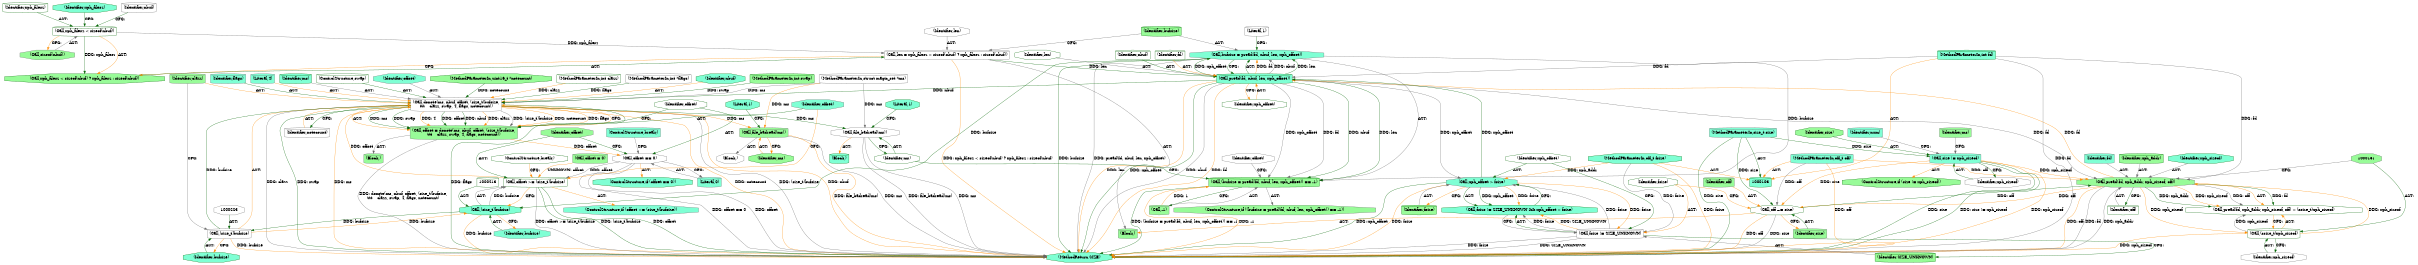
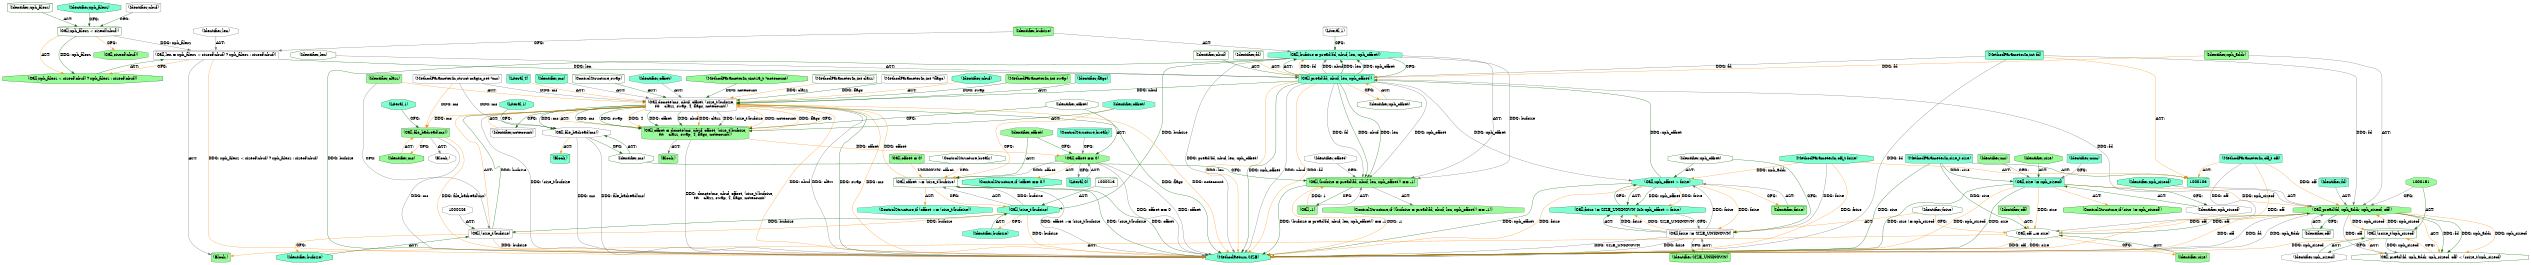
  digraph {
    node [color=gray40 fillcolor=white shape=cylinder style=filled]
    edge [color=darkorange]
    n1 [fillcolor=aquamarine label="(Call,bufsize = pread(fd, nbuf, len, xph_offset))" shape=octagon]
    n2 [color=darkgreen fillcolor=aquamarine label="(Call,pread(fd, nbuf, len, xph_offset))"]
    n3 [color=darkgreen fillcolor=palegreen label="(Call,(bufsize = pread(fd, nbuf, len, xph_offset)) == -1)"]
    n4 [color=darkgreen fillcolor=aquamarine label="(Call,(size_t)bufsize)" shape=octagon]
    n5 [color=darkgreen fillcolor=aquamarine label="(MethodReturn,SIZE)" shape=octagon]
    n6 [fillcolor=palegreen label="(Call,pread(fd, xph_addr, xph_sizeof, off))" shape=octagon]
    n7 [fillcolor=aquamarine label="(Call,xph_offset > fsize)" shape=octagon]
    n8 [label="(Call,donote(ms, nbuf, offset, (size_t)bufsize,\n\t\t\t    clazz, swap, 4, flags, notecount))"]
    n9 [color=darkgreen label="(Identifier,xph_offset)" shape=octagon]
    n10 [fillcolor=palegreen label="(Call,-1)"]
    n11 [fillcolor=palegreen label="(ControlStructure,if ((bufsize = pread(fd, nbuf, len, xph_offset)) == -1))" shape=octagon]
    n12 [color=darkgreen label="(Call,offset >= (size_t)bufsize)"]
    n13 [label="(Call,(size_t)bufsize)"]
    n14 [fillcolor=aquamarine label="(Identifier,bufsize)" shape=octagon]
    n15 [color=darkgreen label="(Call,(ssize_t)xph_sizeof)"]
    n16 [color=darkgreen label="(Call,off += size)" shape=octagon]
    n17 [color=darkgreen label="(Identifier,off)"]
    n18 [color=darkgreen label="(Call,pread(fd, xph_addr, xph_sizeof, off) < (ssize_t)xph_sizeof)" shape=octagon]
    n19 [label="(Call,fsize != SIZE_UNKNOWN)"]
    n20 [color=darkgreen fillcolor=palegreen label="(Identifier,fsize)"]
    n21 [color=darkgreen fillcolor=aquamarine label="(Call,fsize != SIZE_UNKNOWN && xph_offset > fsize)" shape=octagon]
    n22 [fillcolor=palegreen label="(Call,file_badread(ms))"]
    n23 [label="(Call,file_badread(ms))" shape=octagon]
    n24 [fillcolor=palegreen label="(Call,offset = donote(ms, nbuf, offset, (size_t)bufsize,\n\t\t\t    clazz, swap, 4, flags, notecount))"]
    n25 [label="(Identifier,notecount)"]
    n26 [label="(Identifier,xph_sizeof)" shape=octagon]
    n27 [fillcolor=palegreen label="(Identifier,size)"]
    n28 [fillcolor=palegreen label="(Block,)"]
    n29 [color=darkgreen fillcolor=aquamarine label="(MethodParameterIn,int fd)"]
    1000103 [color=darkgreen fillcolor=aquamarine]
    n31 [fillcolor=aquamarine label="(Call,size != xph_sizeof)"]
    n32 [color=darkgreen fillcolor=palegreen label="(ControlStructure,if (size != xph_sizeof))" shape=octagon]
    n33 [label="(Identifier,xph_sizeof)" shape=octagon]
    n34 [fillcolor=aquamarine label="(MethodParameterIn,size_t size)"]
    n35 [fillcolor=aquamarine label="(MethodParameterIn,off_t off)"]
    n36 [label="(Call,len = xph_filesz < sizeof(nbuf) ? xph_filesz : sizeof(nbuf))"]
    n37 [color=darkgreen fillcolor=palegreen label="(Call,xph_filesz < sizeof(nbuf) ? xph_filesz : sizeof(nbuf))" shape=octagon]
    n38 [color=darkgreen label="(Call,xph_filesz < sizeof(nbuf))"]
    n39 [fillcolor=palegreen label="(Call,sizeof(nbuf))" shape=octagon]
    n40 [color=darkgreen fillcolor=palegreen label="(Identifier,SIZE_UNKNOWN)"]
    n41 [color=darkgreen fillcolor=aquamarine label="(MethodParameterIn,off_t fsize)" shape=octagon]
    n42 [fillcolor=aquamarine label="(ControlStructure,if (offset >= (size_t)bufsize))" shape=octagon]
    n43 [color=darkgreen fillcolor=aquamarine label="(Identifier,bufsize)" shape=octagon]
    n44 [label="(Block,)" shape=octagon]
    n45 [color=darkgreen fillcolor=palegreen label="(Identifier,ms)" shape=octagon]
    n46 [color=darkgreen fillcolor=aquamarine label="(Block,)"]
    n47 [color=darkgreen label="(Identifier,ms)" shape=octagon]
-   n48 [label="(Call,offset == 0)" shape=octagon]
+   n48 [fillcolor=palegreen label="(Call,offset == 0)" shape=octagon]
    n49 [fillcolor=palegreen label="(Block,)"]
    n50 [color=darkgreen fillcolor=aquamarine label="(ControlStructure,if (offset == 0))" shape=octagon]
    n51 [fillcolor=aquamarine label="(Literal,0)"]
    n52 [fillcolor=palegreen label="(Call,offset = 0)"]
    n53 [fillcolor=aquamarine label="(Identifier,offset)" shape=octagon]
    n54 [color=darkgreen label="(Identifier,len)" shape=octagon]
    n55 [fillcolor=aquamarine label="(Identifier,fd)"]
    n56 [fillcolor=aquamarine label="(Identifier,flags)"]
    n57 [color=darkgreen fillcolor=palegreen label="(Identifier,bufsize)"]
    n58 [color=darkgreen label="(Identifier,xph_filesz)"]
    n59 [color=darkgreen fillcolor=palegreen label="(Identifier,xph_addr)"]
    n60 [fillcolor=aquamarine label="(Identifier,num)"]
    n61 [fillcolor=aquamarine label="(Literal,4)"]
    n62 [color=darkgreen label="(Identifier,fsize)" shape=octagon]
    n63 [color=darkgreen label="(Identifier,nbuf)"]
    n64 [color=darkgreen fillcolor=aquamarine label="(Identifier,ms)"]
    n65 [color=darkgreen label="(Identifier,fd)"]
    n66 [color=darkgreen label="(ControlStructure,swap)"]
    n67 [color=darkgreen label="(ControlStructure,break;)" shape=octagon]
    n68 [fillcolor=palegreen label="(Identifier,clazz)"]
    n69 [fillcolor=palegreen label="(Identifier,off)"]
    n70 [fillcolor=aquamarine label="(ControlStructure,break;)"]
    n71 [label="(Identifier,offset)" shape=octagon]
    n72 [fillcolor=aquamarine label="(Identifier,offset)" shape=octagon]
    n73 [fillcolor=palegreen label="(Identifier,ms)"]
    n74 [color=darkgreen fillcolor=aquamarine label="(Identifier,xph_sizeof)" shape=octagon]
    n75 [fillcolor=palegreen label="(Identifier,offset)" shape=octagon]
    n76 [color=darkgreen fillcolor=aquamarine label="(Identifier,xph_filesz)" shape=octagon]
    n77 [color=darkgreen fillcolor=palegreen label="(MethodParameterIn,uint16_t *notecount)" shape=octagon]
    n78 [label="(Identifier,nbuf)"]
    n79 [color=darkgreen label="(MethodParameterIn,int clazz)"]
    n80 [color=darkgreen label="(Identifier,offset)" shape=octagon]
    n81 [label="(Literal,1)"]
    n82 [label="(MethodParameterIn,struct magic_set *ms)"]
    n83 [color=darkgreen fillcolor=aquamarine label="(Literal,1)" shape=octagon]
    n84 [color=darkgreen fillcolor=palegreen label="(Identifier,size)" shape=octagon]
    n85 [label="(MethodParameterIn,int *flags)"]
    n86 [color=darkgreen fillcolor=aquamarine label="(Identifier,nbuf)" shape=octagon]
    n87 [color=darkgreen fillcolor=aquamarine label="(Literal,1)" shape=octagon]
    n88 [color=darkgreen fillcolor=palegreen label="(MethodParameterIn,int swap)"]
    n89 [label="(Identifier,len)" shape=octagon]
    n90 [color=darkgreen label="(Identifier,xph_offset)" shape=octagon]
    1000151 [fillcolor=palegreen shape=octagon]
    1000213 [color=darkgreen]
    1000223 [shape=octagon]
    n1 -> n2 [color=darkgreen label="CFG: "]
    n1 -> n3 [color=gray40 label="AST: "]
    n1 -> n3 [color=gray40 label="DDG: bufsize"]
    n1 -> n4 [color=darkgreen label="DDG: bufsize"]
    n1 -> n5 [color=darkgreen label="DDG: bufsize"]
    n1 -> n5 [color=gray40 label="DDG: pread(fd, nbuf, len, xph_offset)"]
    n2 -> n1 [color=darkgreen label="AST: "]
    n2 -> n1 [label="DDG: fd"]
    n2 -> n1 [color=gray40 label="DDG: nbuf"]
    n2 -> n1 [color=darkgreen label="DDG: len"]
    n2 -> n1 [color=darkgreen label="DDG: xph_offset"]
    n2 -> n3 [color=gray40 label="DDG: fd"]
    n2 -> n3 [color=darkgreen label="DDG: nbuf"]
    n2 -> n3 [color=darkgreen label="DDG: len"]
    n2 -> n3 [color=gray40 label="DDG: xph_offset"]
    n2 -> n5 [label="DDG: len"]
    n2 -> n5 [color=darkgreen label="DDG: xph_offset"]
    n2 -> n5 [color=gray40 label="DDG: nbuf"]
    n2 -> n5 [label="DDG: fd"]
    n2 -> n6 [color=gray40 label="DDG: fd"]
    n2 -> n7 [color=gray40 label="DDG: xph_offset"]
    n2 -> n8 [color=darkgreen label="DDG: nbuf"]
    n2 -> n9 [label="CFG: "]
    n3 -> n5 [color=darkgreen label="DDG: (bufsize = pread(fd, nbuf, len, xph_offset)) == -1"]
    n3 -> n5 [label="DDG: -1"]
    n3 -> n10 [color=darkgreen label="CFG: "]
    n3 -> n11 [color=gray40 label="AST: "]
    n4 -> n5 [label="DDG: bufsize"]
    n4 -> n12 [color=gray40 label="AST: "]
    n4 -> n12 [color=gray40 label="DDG: bufsize"]
    n4 -> n13 [color=darkgreen label="DDG: bufsize"]
    n4 -> n14 [label="CFG: "]
-   n6 -> n2 [label="DDG: fd"]
+   n59 -> n2 [label="DDG: fd"]
    n6 -> n5 [label="DDG: off"]
    n6 -> n5 [color=gray40 label="DDG: fd"]
    n6 -> n5 [color=gray40 label="DDG: xph_addr"]
    n6 -> n15 [label="DDG: xph_sizeof"]
    n6 -> n16 [label="DDG: off"]
    n6 -> n17 [color=darkgreen label="CFG: "]
    n6 -> n18 [label="AST: "]
    n6 -> n18 [color=darkgreen label="DDG: fd"]
    n6 -> n18 [color=darkgreen label="DDG: xph_addr"]
    n6 -> n18 [label="DDG: xph_sizeof"]
    n6 -> n18 [color=gray40 label="DDG: off"]
    n7 -> n2 [color=darkgreen label="DDG: xph_offset"]
    n7 -> n5 [color=darkgreen label="DDG: xph_offset"]
    n7 -> n5 [label="DDG: fsize"]
    n7 -> n19 [label="DDG: fsize"]
    n7 -> n20 [label="CFG: "]
    n7 -> n21 [color=darkgreen label="AST: "]
    n7 -> n21 [color=darkgreen label="DDG: xph_offset"]
    n7 -> n21 [label="DDG: fsize"]
    n8 -> n5 [color=gray40 label="DDG: clazz"]
    n8 -> n5 [color=darkgreen label="DDG: swap"]
    n8 -> n5 [label="DDG: ms"]
    n8 -> n5 [color=darkgreen label="DDG: flags"]
    n8 -> n5 [label="DDG: notecount"]
    n8 -> n5 [color=gray40 label="DDG: (size_t)bufsize"]
    n8 -> n5 [label="DDG: nbuf"]
    n8 -> n22 [label="DDG: ms"]
    n8 -> n23 [color=darkgreen label="DDG: ms"]
    n8 -> n24 [label="AST: "]
    n8 -> n24 [color=darkgreen label="DDG: ms"]
    n8 -> n24 [color=darkgreen label="DDG: swap"]
    n8 -> n24 [label="DDG: 4"]
    n8 -> n24 [color=darkgreen label="DDG: offset"]
    n8 -> n24 [color=darkgreen label="DDG: nbuf"]
    n8 -> n24 [label="DDG: clazz"]
    n8 -> n24 [color=gray40 label="DDG: (size_t)bufsize"]
    n8 -> n24 [label="DDG: notecount"]
    n8 -> n24 [label="DDG: flags"]
    n8 -> n25 [color=darkgreen label="CFG: "]
    n9 -> n2 [label="AST: "]
    n10 -> n3 [color=gray40 label="AST: "]
    n10 -> n3 [label="DDG: 1"]
    n12 -> n4 [label="CFG: "]
    n12 -> n5 [color=gray40 label="DDG: offset >= (size_t)bufsize"]
    n12 -> n5 [color=darkgreen label="DDG: (size_t)bufsize"]
    n12 -> n5 [color=darkgreen label="DDG: offset"]
    n12 -> n8 [label="DDG: offset"]
    n12 -> n42 [label="AST: "]
    n13 -> n4 [label="DDG: bufsize"]
    n13 -> n5 [label="DDG: bufsize"]
    n13 -> n8 [label="AST: "]
    n13 -> n8 [color=darkgreen label="DDG: bufsize"]
    n13 -> n43 [label="CFG: "]
    n14 -> n4 [color=darkgreen label="AST: "]
    n15 -> n5 [label="DDG: xph_sizeof"]
    n15 -> n6 [label="DDG: xph_sizeof"]
    n15 -> n18 [label="AST: "]
    n15 -> n18 [color=gray40 label="DDG: xph_sizeof"]
    n15 -> n26 [color=darkgreen label="CFG: "]
    n16 -> n5 [label="DDG: off"]
    n16 -> n5 [color=gray40 label="DDG: size"]
    n16 -> n6 [color=darkgreen label="DDG: off"]
    n16 -> n27 [label="CFG: "]
    n16 -> n28 [label="AST: "]
    n17 -> n6 [color=gray40 label="AST: "]
    n18 -> n15 [label="CFG: "]
    n19 -> n5 [color=gray40 label="DDG: SIZE_UNKNOWN"]
    n19 -> n5 [color=gray40 label="DDG: fsize"]
    n19 -> n7 [color=gray40 label="DDG: fsize"]
    n19 -> n21 [color=darkgreen label="AST: "]
    n19 -> n21 [color=gray40 label="DDG: fsize"]
    n19 -> n21 [label="DDG: SIZE_UNKNOWN"]
    n19 -> n40 [color=darkgreen label="CFG: "]
    n20 -> n7 [color=gray40 label="AST: "]
    n21 -> n7 [color=darkgreen label="CFG: "]
    n21 -> n19 [color=gray40 label="CFG: "]
    n22 -> n5 [color=gray40 label="DDG: ms"]
    n22 -> n5 [label="DDG: file_badread(ms)"]
    n22 -> n44 [color=gray40 label="AST: "]
    n22 -> n45 [label="CFG: "]
    n23 -> n5 [color=gray40 label="DDG: ms"]
    n23 -> n5 [color=gray40 label="DDG: file_badread(ms)"]
    n23 -> n46 [label="AST: "]
    n23 -> n47 [color=darkgreen label="CFG: "]
    n24 -> n5 [color=gray40 label="DDG: donote(ms, nbuf, offset, (size_t)bufsize,\n\t\t\t    clazz, swap, 4, flags, notecount)"]
    n24 -> n8 [label="CFG: "]
    n24 -> n48 [label="DDG: offset"]
    n24 -> n49 [color=gray40 label="AST: "]
    n25 -> n8 [label="AST: "]
    n26 -> n15 [color=darkgreen label="AST: "]
    n27 -> n16 [color=darkgreen label="AST: "]
    n29 -> n2 [color=gray40 label="DDG: fd"]
    n29 -> n5 [color=gray40 label="DDG: fd"]
    n29 -> n6 [color=gray40 label="DDG: fd"]
    n29 -> 1000103 [label="AST: "]
    n31 -> n5 [color=darkgreen label="DDG: size"]
    n31 -> n5 [color=darkgreen label="DDG: size != xph_sizeof"]
    n31 -> n5 [label="DDG: xph_sizeof"]
    n31 -> n6 [label="DDG: xph_sizeof"]
    n31 -> n16 [label="DDG: size"]
    n31 -> n32 [label="AST: "]
    n31 -> n33 [color=darkgreen label="CFG: "]
    n33 -> n31 [color=darkgreen label="AST: "]
    n34 -> n5 [color=darkgreen label="DDG: size"]
    n34 -> n16 [color=darkgreen label="DDG: size"]
    n34 -> 1000103 [color=darkgreen label="AST: "]
    n34 -> n31 [color=darkgreen label="DDG: size"]
    n35 -> n5 [label="DDG: off"]
    n35 -> n6 [label="DDG: off"]
    n35 -> n16 [color=gray40 label="DDG: off"]
    n35 -> 1000103 [label="AST: "]
    n36 -> n2 [color=darkgreen label="DDG: len"]
    n36 -> n5 [label="DDG: xph_filesz < sizeof(nbuf) ? xph_filesz : sizeof(nbuf)"]
    n36 -> n28 [color=gray40 label="AST: "]
    n36 -> n37 [label="CFG: "]
    n37 -> n36 [color=darkgreen label="AST: "]
    n38 -> n36 [color=gray40 label="DDG: xph_filesz"]
    n38 -> n37 [label="AST: "]
    n38 -> n37 [color=darkgreen label="DDG: xph_filesz"]
    n38 -> n39 [label="CFG: "]
-   n39 -> n38 [color=gray40 label="AST: "]
    n40 -> n19 [color=gray40 label="AST: "]
    n41 -> n5 [label="DDG: fsize"]
    n41 -> n7 [label="DDG: xph_addr"]
    n41 -> n19 [color=gray40 label="DDG: fsize"]
    n41 -> 1000103 [label="AST: "]
    n43 -> n13 [color=darkgreen label="AST: "]
    n45 -> n22 [label="AST: "]
    n47 -> n3 [color=darkgreen label="CFG: "]
    n47 -> n23 [color=darkgreen label="AST: "]
    n48 -> n5 [color=gray40 label="DDG: offset == 0"]
    n48 -> n5 [color=gray40 label="DDG: offset"]
    n48 -> n12 [color=gray40 label="DDG: offset"]
    n48 -> n50 [label="AST: "]
    n48 -> n51 [color=gray40 label="CFG: "]
    n51 -> n48 [color=gray40 label="AST: "]
    n52 -> n12 [label="UNKNOWN: offset"]
    n53 -> n12 [label="CFG: "]
    n53 -> n24 [color=darkgreen label="AST: "]
    n54 -> n2 [color=gray40 label="AST: "]
    n55 -> n6 [color=gray40 label="AST: "]
    n56 -> n8 [color=darkgreen label="AST: "]
    n57 -> n1 [color=gray40 label="AST: "]
    n57 -> n36 [color=gray40 label="CFG: "]
    n58 -> n38 [color=darkgreen label="AST: "]
    n59 -> n6 [color=gray40 label="AST: "]
    n60 -> n31 [color=gray40 label="CFG: "]
    n61 -> n8 [label="AST: "]
    n62 -> n16 [label="CFG: "]
    n62 -> n19 [label="AST: "]
    n63 -> n2 [color=darkgreen label="AST: "]
    n64 -> n8 [color=gray40 label="AST: "]
    n65 -> n2 [label="AST: "]
    n66 -> n8 [color=darkgreen label="AST: "]
    n67 -> n12 [label="CFG: "]
    n68 -> n8 [label="AST: "]
    n68 -> n13 [color=gray40 label="CFG: "]
    n69 -> n16 [label="AST: "]
    n70 -> n48 [color=gray40 label="CFG: "]
    n71 -> n3 [color=gray40 label="CFG: "]
    n72 -> n8 [color=gray40 label="AST: "]
    n73 -> n31 [color=gray40 label="CFG: "]
    n74 -> n6 [color=gray40 label="AST: "]
    n75 -> n12 [color=darkgreen label="AST: "]
    n75 -> n48 [color=darkgreen label="CFG: "]
    n76 -> n38 [color=darkgreen label="CFG: "]
    n77 -> n8 [color=darkgreen label="DDG: notecount"]
    n78 -> n38 [color=darkgreen label="CFG: "]
    n79 -> n8 [label="DDG: clazz"]
    n80 -> n24 [color=darkgreen label="CFG: "]
    n80 -> n48 [color=darkgreen label="AST: "]
    n81 -> n1 [color=darkgreen label="CFG: "]
    n82 -> n8 [color=gray40 label="DDG: ms"]
    n82 -> n22 [label="DDG: ms"]
    n82 -> n23 [color=gray40 label="DDG: ms"]
    n83 -> n23 [color=darkgreen label="CFG: "]
    n84 -> n31 [color=darkgreen label="AST: "]
    n85 -> n8 [color=darkgreen label="DDG: flags"]
    n86 -> n8 [label="AST: "]
    n87 -> n22 [color=darkgreen label="CFG: "]
    n88 -> n8 [color=darkgreen label="DDG: swap"]
    n89 -> n36 [color=gray40 label="AST: "]
    n90 -> n7 [color=darkgreen label="AST: "]
    n90 -> n19 [color=darkgreen label="CFG: "]
    1000151 -> n6 [color=gray40 label="CFG: "]
    1000151 -> n15 [color=darkgreen label="AST: "]
    1000213 -> n4 [color=darkgreen label="AST: "]
    1000223 -> n13 [color=darkgreen label="AST: "]
  }
